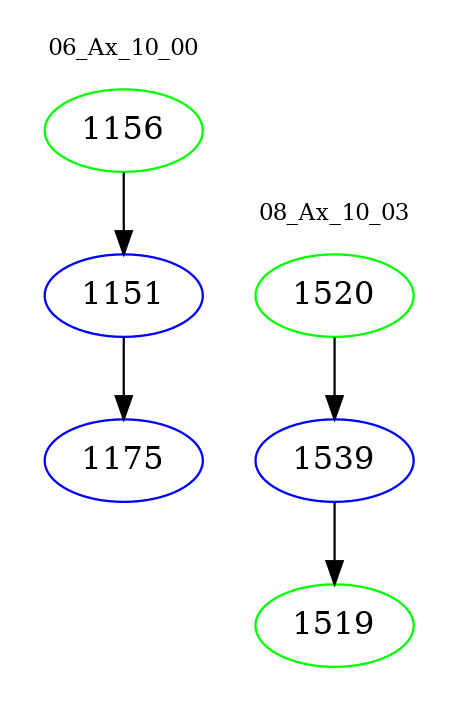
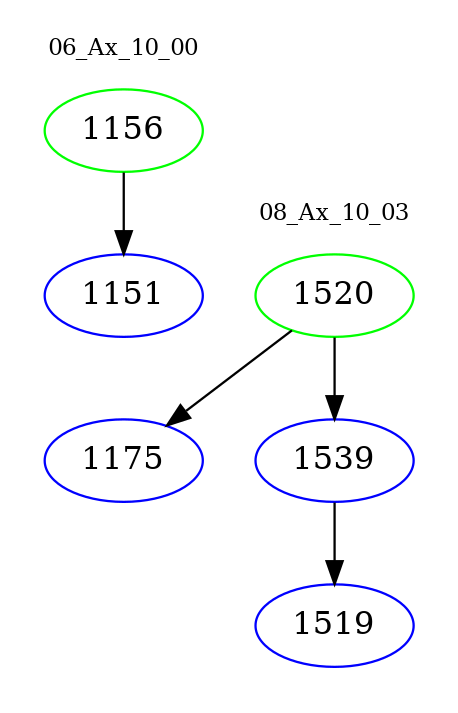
  digraph {
    node [color=blue]
    edge [color=black]
    n1 [color=green label=1156]
    n2 [label=1151]
    n3 [label=1175]
    n4 [color=green label=1520]
    n5 [label=1539]
-   n6 [color=green label=1519]
+   n6 [label=1519]
    subgraph cluster_1 {
      color=white
      fontsize=10
      label="06_Ax_10_00"
      n1
      n2
      n3
    }
    subgraph cluster_2 {
      color=white
      fontsize=10
      label="08_Ax_10_03"
      n4
      n5
      n6
    }
    n1 -> n2
-   n2 -> n3
+   n4 -> n3
    n4 -> n5
    n5 -> n6
  }
